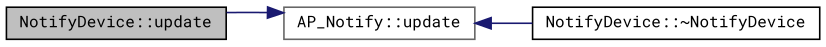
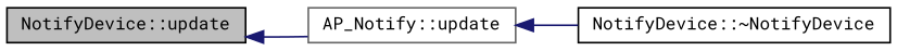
  digraph {
    fontname="Roboto Mono"
    rankdir=LR
    node [color=black fillcolor=white fontname="Roboto Mono" fontsize=10 shape=record style=filled]
    edge [color=midnightblue dir=back fontname="Roboto Mono" fontsize=10 labelfontname=Helvetica labelfontsize=10 style=solid]
    n1 [fillcolor=grey75 fontcolor=black height=0.2 label="NotifyDevice::update" width=0.4]
    n2 [color=gray40 height=0.2 label="AP_Notify::update" width=0.4]
    n3 [height=0.2 label="NotifyDevice::~NotifyDevice" width=0.4]
-   n2 -> n1
+   n1 -> n2
    n2 -> n3
  }
